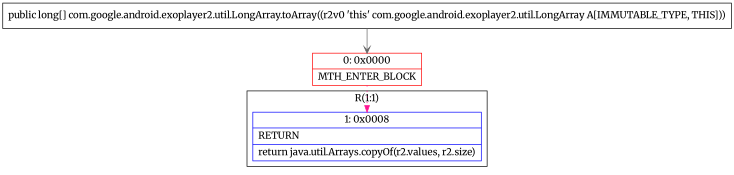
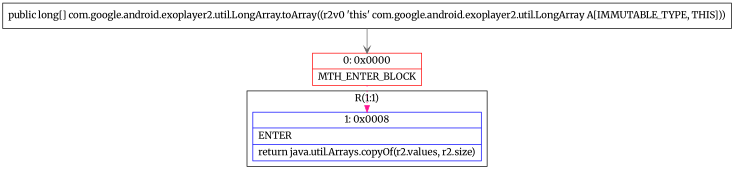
  digraph {
    fontname=Merriweather
    node [shape=record fontname=Merriweather]
    edge [fontname=Merriweather]
-   n1 [color=blue label="{1\:\ 0x0008|RETURN\l|return java.util.Arrays.copyOf(r2.values, r2.size)\l}"]
+   n1 [color=blue label="{1\:\ 0x0008|ENTER\l|return java.util.Arrays.copyOf(r2.values, r2.size)\l}"]
    n2 [color=red label="{0\:\ 0x0000|MTH_ENTER_BLOCK\l}"]
    n3 [label="{public long[] com.google.android.exoplayer2.util.LongArray.toArray((r2v0 'this' com.google.android.exoplayer2.util.LongArray A[IMMUTABLE_TYPE, THIS])) }"]
    subgraph cluster_1 {
      label="R(1:1)"
      n1
    }
    n2 -> n1 [color=deeppink style=dotted arrowhead=normal]
    n3 -> n2 [color=gray40 style=solid arrowhead=vee]
  }
